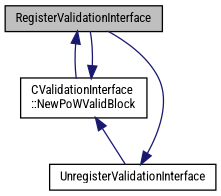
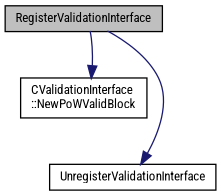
  digraph {
    fontname="Roboto Condensed"
    rankdir=TB
    node [color=black fillcolor=white fontname="Roboto Condensed" fontsize=10 shape=record style=filled]
    edge [color=midnightblue dir=back fontname="Roboto Condensed" fontsize=10 labelfontname=Helvetica labelfontsize=10 style=solid]
    n1 [fillcolor=grey75 fontcolor=black height=0.2 label=RegisterValidationInterface width=0.4]
    n2 [height=0.2 label="CValidationInterface\l::NewPoWValidBlock" width=0.4]
    n3 [height=0.2 label=UnregisterValidationInterface width=0.4]
-   n1 -> n2
    n2 -> n1
-   n2 -> n3
    n3 -> n1
  }
